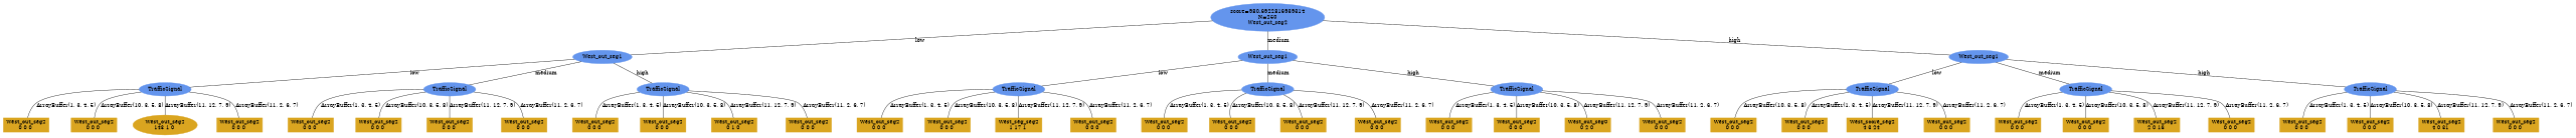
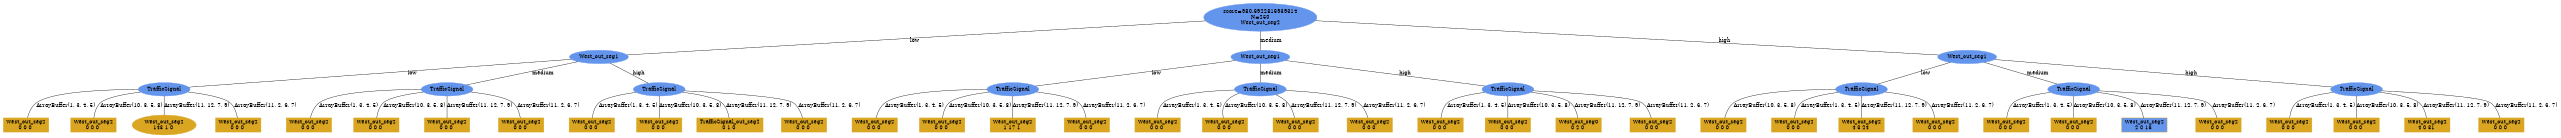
  digraph {
    node [color=goldenrod shape=box style=filled]
    edge [dir=none]
    n1 [color=cornflowerblue label="score=980.6922816939314\nN=250\nWest_out_seg2" shape=ellipse]
    n2 [color=cornflowerblue label=West_out_seg1 shape=ellipse]
    n3 [color=cornflowerblue label=West_out_seg1 shape=ellipse]
    n4 [color=cornflowerblue label=West_out_seg1 shape=ellipse]
    n5 [color=cornflowerblue label=TrafficSignal shape=ellipse]
    n6 [color=cornflowerblue label=TrafficSignal shape=ellipse]
    n7 [color=cornflowerblue label=TrafficSignal shape=ellipse]
    n8 [color=cornflowerblue label=TrafficSignal shape=ellipse]
    n9 [color=cornflowerblue label=TrafficSignal shape=ellipse]
    n10 [color=cornflowerblue label=TrafficSignal shape=ellipse]
    n11 [color=cornflowerblue label=TrafficSignal shape=ellipse]
    n12 [color=cornflowerblue label=TrafficSignal shape=ellipse]
    n13 [color=cornflowerblue label=TrafficSignal shape=ellipse]
    n14 [label="West_out_seg2\n0 0 0 "]
    n15 [label="West_out_seg2\n0 0 0 "]
    n16 [label="West_out_seg2\n143 1 0 " shape=ellipse]
    n17 [label="West_out_seg2\n0 0 0 "]
    n18 [label="West_out_seg2\n0 0 0 "]
    n19 [label="West_out_seg2\n0 0 0 "]
    n20 [label="West_out_seg2\n0 0 0 "]
    n21 [label="West_out_seg2\n0 0 0 "]
    n22 [label="West_out_seg2\n0 0 0 "]
    n23 [label="West_out_seg2\n0 0 0 "]
-   n24 [label="West_out_seg2\n0 1 0 "]
+   n24 [label="TrafficSignal_out_seg2\n0 1 0 "]
    n25 [label="West_out_seg2\n0 0 0 "]
    n26 [label="West_out_seg2\n0 0 0 "]
    n27 [label="West_out_seg2\n0 0 0 "]
-   n28 [label="West_seg_seg2\n1 17 1 "]
+   n28 [label="West_out_seg2\n1 17 1 "]
    n29 [label="West_out_seg2\n0 0 0 "]
    n30 [label="West_out_seg2\n0 0 0 "]
    n31 [label="West_out_seg2\n0 0 0 "]
    n32 [label="West_out_seg2\n0 0 0 "]
    n33 [label="West_out_seg2\n0 0 0 "]
    n34 [label="West_out_seg2\n0 0 0 "]
    n35 [label="West_out_seg2\n0 0 0 "]
    n36 [label="West_out_seg2\n0 0 0 "]
    n37 [label="West_out_seg0\n0 2 0 "]
    n38 [label="West_out_seg2\n0 0 0 "]
    n39 [label="West_out_seg2\n0 0 0 "]
-   n40 [label="West_score_seg2\n4 3 24 "]
+   n40 [label="West_out_seg2\n4 3 24 "]
    n41 [label="West_out_seg2\n0 0 0 "]
    n42 [label="West_out_seg2\n0 0 0 "]
    n43 [label="West_out_seg2\n0 0 0 "]
-   n44 [label="West_out_seg2\n2 0 16 "]
+   n44 [label="West_out_seg2\n2 0 16 " fillcolor=cornflowerblue]
    n45 [label="West_out_seg2\n0 0 0 "]
    n46 [label="West_out_seg2\n0 0 0 "]
    n47 [label="West_out_seg2\n0 0 0 "]
    n48 [label="West_out_seg2\n4 0 31 "]
    n49 [label="West_out_seg2\n0 0 0 "]
    subgraph sub_1 {
      rank=same
      n1
    }
    subgraph sub_2 {
      rank=same
      n2
    }
    subgraph sub_3 {
      rank=same
      n3
    }
    subgraph sub_4 {
      rank=same
      n4
    }
    subgraph sub_5 {
      rank=same
      n5
    }
    subgraph sub_6 {
      rank=same
      n6
    }
    subgraph sub_7 {
      rank=same
      n7
    }
    subgraph sub_8 {
      rank=same
      n8
    }
    subgraph sub_9 {
      rank=same
      n9
    }
    subgraph sub_10 {
      rank=same
      n10
    }
    subgraph sub_11 {
      rank=same
      n11
    }
    subgraph sub_12 {
      rank=same
      n12
    }
    subgraph sub_13 {
      rank=same
      n13
    }
    subgraph sub_14 {
      rank=same
      n14
    }
    subgraph sub_15 {
      rank=same
      n15
    }
    subgraph sub_16 {
      rank=same
      n16
    }
    subgraph sub_17 {
      rank=same
      n17
    }
    subgraph sub_18 {
      rank=same
      n18
    }
    subgraph sub_19 {
      rank=same
      n19
    }
    subgraph sub_20 {
      rank=same
      n20
    }
    subgraph sub_21 {
      rank=same
      n21
    }
    subgraph sub_22 {
      rank=same
      n22
    }
    subgraph sub_23 {
      rank=same
      n23
    }
    subgraph sub_24 {
      rank=same
      n24
    }
    subgraph sub_25 {
      rank=same
      n25
    }
    subgraph sub_26 {
      rank=same
      n26
    }
    subgraph sub_27 {
      rank=same
      n27
    }
    subgraph sub_28 {
      rank=same
      n28
    }
    subgraph sub_29 {
      rank=same
      n29
    }
    subgraph sub_30 {
      rank=same
      n30
    }
    subgraph sub_31 {
      rank=same
      n31
    }
    subgraph sub_32 {
      rank=same
      n32
    }
    subgraph sub_33 {
      rank=same
      n33
    }
    subgraph sub_34 {
      rank=same
      n34
    }
    subgraph sub_35 {
      rank=same
      n35
    }
    subgraph sub_36 {
      rank=same
      n36
    }
    subgraph sub_37 {
      rank=same
      n37
    }
    subgraph sub_38 {
      rank=same
      n38
    }
    subgraph sub_39 {
      rank=same
      n39
    }
    subgraph sub_40 {
      rank=same
      n40
    }
    subgraph sub_41 {
      rank=same
      n41
    }
    subgraph sub_42 {
      rank=same
      n42
    }
    subgraph sub_43 {
      rank=same
      n43
    }
    subgraph sub_44 {
      rank=same
      n44
    }
    subgraph sub_45 {
      rank=same
      n45
    }
    subgraph sub_46 {
      rank=same
      n46
    }
    subgraph sub_47 {
      rank=same
      n47
    }
    subgraph sub_48 {
      rank=same
      n48
    }
    subgraph sub_49 {
      rank=same
      n49
    }
    n1 -> n2 [label=low]
    n1 -> n3 [label=medium]
    n1 -> n4 [label=high]
    n2 -> n5 [label=low]
    n2 -> n6 [label=medium]
    n2 -> n7 [label=high]
    n3 -> n8 [label=low]
    n3 -> n9 [label=medium]
    n3 -> n10 [label=high]
    n4 -> n11 [label=low]
    n4 -> n12 [label=medium]
    n4 -> n13 [label=high]
    n5 -> n14 [label="ArrayBuffer(1, 3, 4, 5)"]
    n5 -> n15 [label="ArrayBuffer(10, 3, 5, 8)"]
    n5 -> n16 [label="ArrayBuffer(11, 12, 7, 9)"]
    n5 -> n17 [label="ArrayBuffer(11, 2, 6, 7)"]
    n6 -> n18 [label="ArrayBuffer(1, 3, 4, 5)"]
    n6 -> n19 [label="ArrayBuffer(10, 3, 5, 8)"]
    n6 -> n20 [label="ArrayBuffer(11, 12, 7, 9)"]
    n6 -> n21 [label="ArrayBuffer(11, 2, 6, 7)"]
    n7 -> n22 [label="ArrayBuffer(1, 3, 4, 5)"]
    n7 -> n23 [label="ArrayBuffer(10, 3, 5, 8)"]
    n7 -> n24 [label="ArrayBuffer(11, 12, 7, 9)"]
    n7 -> n25 [label="ArrayBuffer(11, 2, 6, 7)"]
    n8 -> n26 [label="ArrayBuffer(1, 3, 4, 5)"]
    n8 -> n27 [label="ArrayBuffer(10, 3, 5, 8)"]
    n8 -> n28 [label="ArrayBuffer(11, 12, 7, 9)"]
    n8 -> n29 [label="ArrayBuffer(11, 2, 6, 7)"]
    n9 -> n30 [label="ArrayBuffer(1, 3, 4, 5)"]
    n9 -> n31 [label="ArrayBuffer(10, 3, 5, 8)"]
    n9 -> n33 [label="ArrayBuffer(11, 12, 7, 9)"]
    n9 -> n34 [label="ArrayBuffer(11, 2, 6, 7)"]
    n10 -> n35 [label="ArrayBuffer(1, 3, 4, 5)"]
    n10 -> n36 [label="ArrayBuffer(10, 3, 5, 8)"]
    n10 -> n37 [label="ArrayBuffer(11, 12, 7, 9)"]
    n10 -> n38 [label="ArrayBuffer(11, 2, 6, 7)"]
    n11 -> n32 [label="ArrayBuffer(10, 3, 5, 8)"]
    n11 -> n39 [label="ArrayBuffer(1, 3, 4, 5)"]
    n11 -> n40 [label="ArrayBuffer(11, 12, 7, 9)"]
    n11 -> n41 [label="ArrayBuffer(11, 2, 6, 7)"]
    n12 -> n42 [label="ArrayBuffer(1, 3, 4, 5)"]
    n12 -> n43 [label="ArrayBuffer(10, 3, 5, 8)"]
    n12 -> n44 [label="ArrayBuffer(11, 12, 7, 9)"]
    n12 -> n45 [label="ArrayBuffer(11, 2, 6, 7)"]
    n13 -> n46 [label="ArrayBuffer(1, 3, 4, 5)"]
    n13 -> n47 [label="ArrayBuffer(10, 3, 5, 8)"]
    n13 -> n48 [label="ArrayBuffer(11, 12, 7, 9)"]
    n13 -> n49 [label="ArrayBuffer(11, 2, 6, 7)"]
  }
